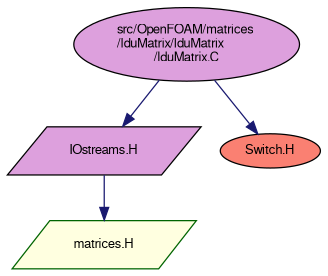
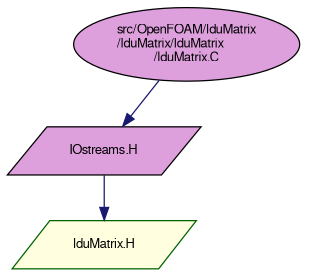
  digraph {
    node [color=black fillcolor=plum fontname=FreeSans fontsize=10 shape=ellipse style=filled]
    edge [color=midnightblue fontname=FreeSans fontsize=10 labelfontname=FreeSans labelfontsize=10 style=solid]
-   n1 [fontcolor=black height=0.2 label="src/OpenFOAM/matrices\l/lduMatrix/lduMatrix\l/lduMatrix.C" width=0.4]
+   n1 [fontcolor=black height=0.2 label="src/OpenFOAM/lduMatrix\l/lduMatrix/lduMatrix\l/lduMatrix.C" width=0.4]
    n2 [height=0.2 label="IOstreams.H" shape=parallelogram width=0.4]
-   n3 [fillcolor=salmon height=0.2 label="Switch.H" width=0.4]
-   n4 [color=darkgreen fillcolor=lightyellow height=0.2 label="matrices.H" shape=parallelogram width=0.4]
+   n4 [color=darkgreen fillcolor=lightyellow height=0.2 label="lduMatrix.H" shape=parallelogram width=0.4]
    n1 -> n2
-   n1 -> n3
    n2 -> n4
  }
